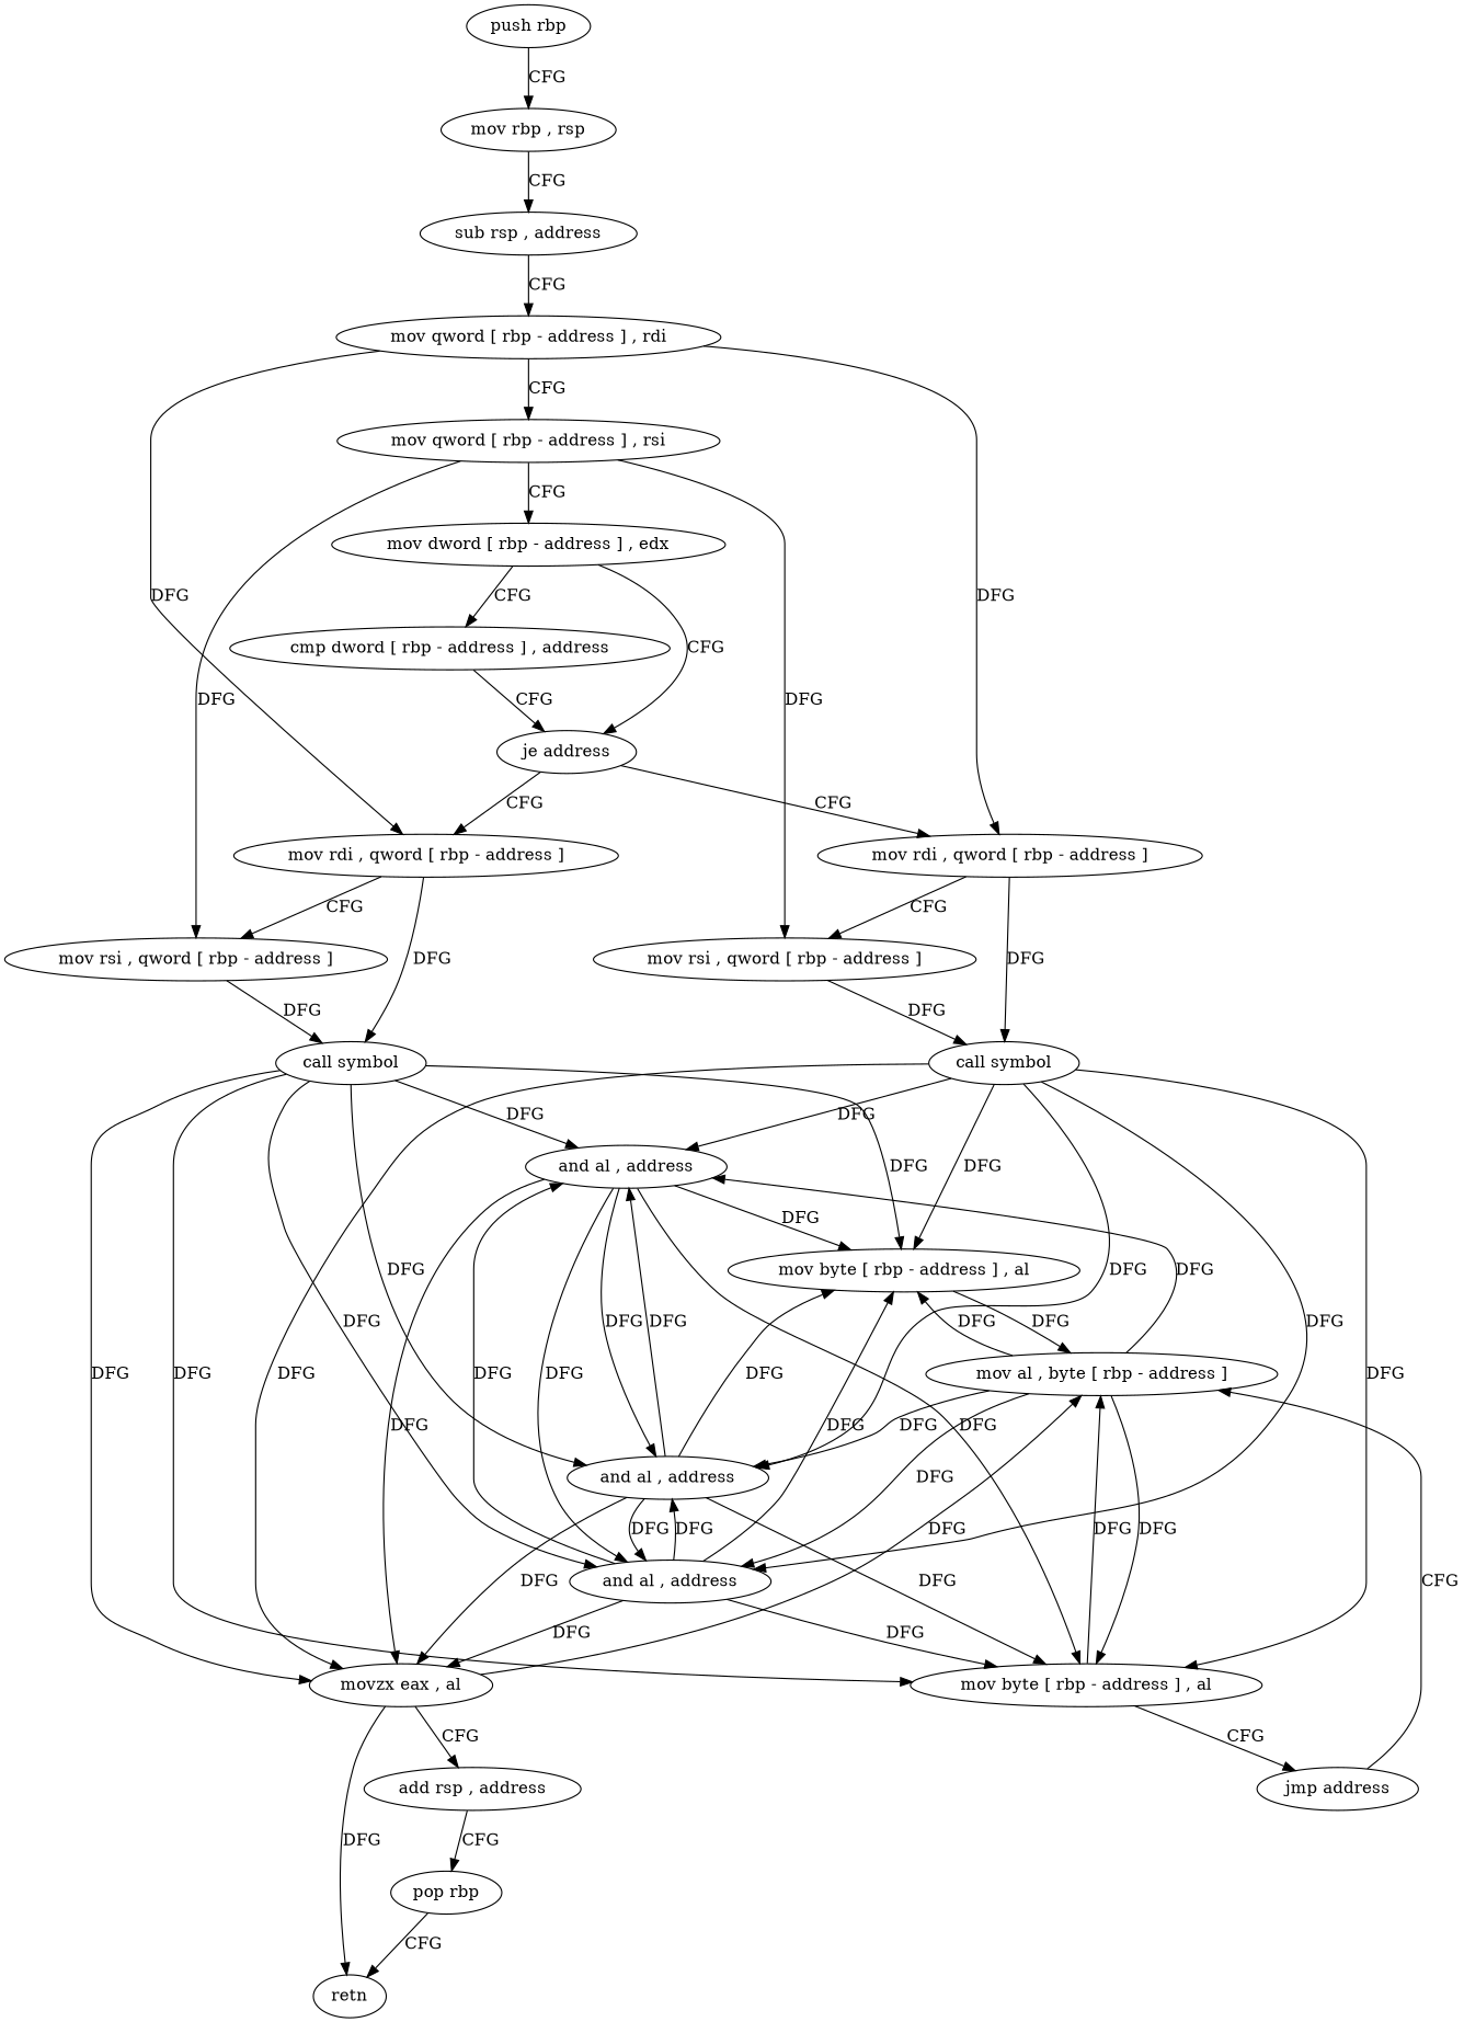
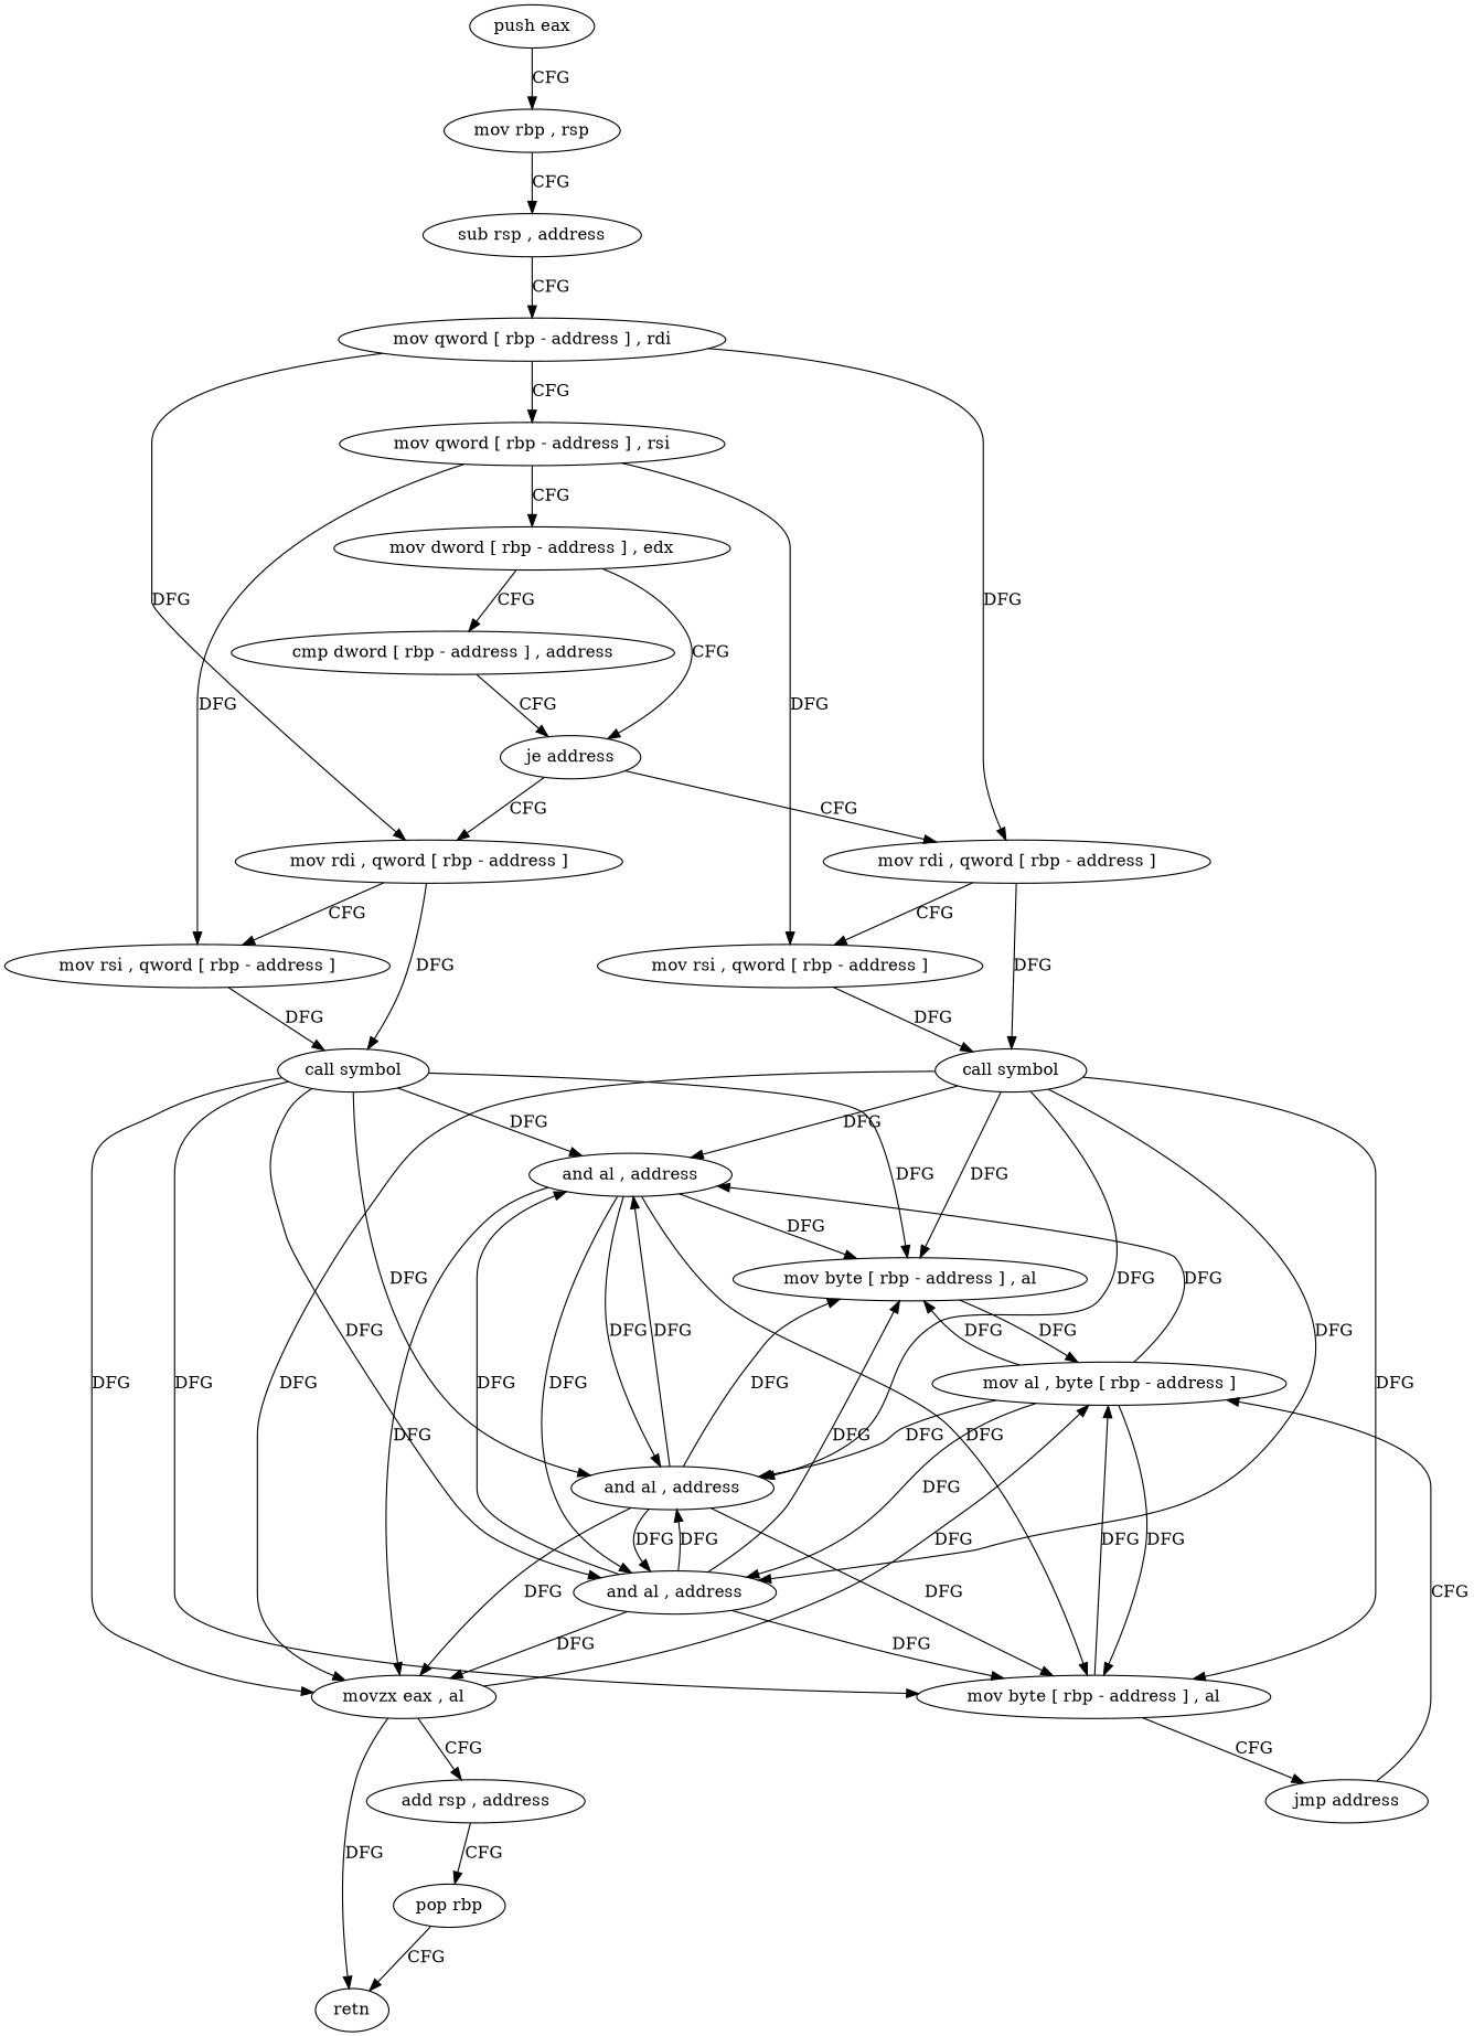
  digraph {
-   n1 [label="push rbp"]
+   n1 [label="push eax"]
    n2 [label="mov rbp , rsp"]
    n3 [label="sub rsp , address"]
    n4 [label="mov qword [ rbp - address ] , rdi"]
    n5 [label="mov qword [ rbp - address ] , rsi"]
    n6 [label="mov rdi , qword [ rbp - address ]"]
    n7 [label="mov rdi , qword [ rbp - address ]"]
    n8 [label="mov dword [ rbp - address ] , edx"]
    n9 [label="mov rsi , qword [ rbp - address ]"]
    n10 [label="mov rsi , qword [ rbp - address ]"]
    n11 [label="call symbol"]
    n12 [label="call symbol"]
    n13 [label="cmp dword [ rbp - address ] , address"]
    n14 [label="je address"]
    n15 [label="and al , address"]
    n16 [label="mov byte [ rbp - address ] , al"]
    n17 [label="and al , address"]
    n18 [label="mov byte [ rbp - address ] , al"]
    n19 [label="and al , address"]
    n20 [label="movzx eax , al"]
    n21 [label="mov al , byte [ rbp - address ]"]
    n22 [label="jmp address"]
    n23 [label="add rsp , address"]
    n24 [label=retn]
    n25 [label="pop rbp"]
    n1 -> n2 [label=CFG]
    n2 -> n3 [label=CFG]
    n3 -> n4 [label=CFG]
    n4 -> n5 [label=CFG]
    n4 -> n6 [label=DFG]
    n4 -> n7 [label=DFG]
    n5 -> n8 [label=CFG]
    n5 -> n9 [label=DFG]
    n5 -> n10 [label=DFG]
    n6 -> n9 [label=CFG]
    n6 -> n11 [label=DFG]
    n7 -> n10 [label=CFG]
    n7 -> n12 [label=DFG]
    n8 -> n13 [label=CFG]
    n8 -> n14 [label=CFG]
    n9 -> n11 [label=DFG]
    n10 -> n12 [label=DFG]
    n11 -> n15 [label=DFG]
    n11 -> n16 [label=DFG]
    n11 -> n17 [label=DFG]
    n11 -> n18 [label=DFG]
    n11 -> n19 [label=DFG]
    n11 -> n20 [label=DFG]
    n12 -> n15 [label=DFG]
    n12 -> n16 [label=DFG]
    n12 -> n17 [label=DFG]
    n12 -> n18 [label=DFG]
    n12 -> n19 [label=DFG]
    n12 -> n20 [label=DFG]
    n13 -> n14 [label=CFG]
    n14 -> n6 [label=CFG]
    n14 -> n7 [label=CFG]
    n15 -> n16 [label=DFG]
    n15 -> n17 [label=DFG]
    n15 -> n18 [label=DFG]
    n15 -> n19 [label=DFG]
    n15 -> n20 [label=DFG]
    n16 -> n21 [label=DFG]
    n17 -> n15 [label=DFG]
    n17 -> n16 [label=DFG]
    n17 -> n18 [label=DFG]
    n17 -> n19 [label=DFG]
    n17 -> n20 [label=DFG]
    n18 -> n21 [label=DFG]
    n18 -> n22 [label=CFG]
    n19 -> n15 [label=DFG]
    n19 -> n16 [label=DFG]
    n19 -> n17 [label=DFG]
    n19 -> n18 [label=DFG]
    n19 -> n20 [label=DFG]
    n20 -> n21 [label=DFG]
    n20 -> n23 [label=CFG]
    n20 -> n24 [label=DFG]
    n21 -> n15 [label=DFG]
    n21 -> n16 [label=DFG]
    n21 -> n17 [label=DFG]
    n21 -> n18 [label=DFG]
    n21 -> n19 [label=DFG]
    n22 -> n21 [label=CFG]
    n23 -> n25 [label=CFG]
    n25 -> n24 [label=CFG]
  }
